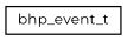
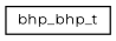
  digraph {
    rankdir=LR
    fontname=Montserrat
-   n1 [color=black fillcolor=white fontname=Montserrat fontsize=10 height=0.2 label=bhp_event_t shape=record style=filled width=0.4]
+   n1 [color=black fillcolor=white fontname=Montserrat fontsize=10 height=0.2 label=bhp_bhp_t shape=record style=filled width=0.4]
  }
